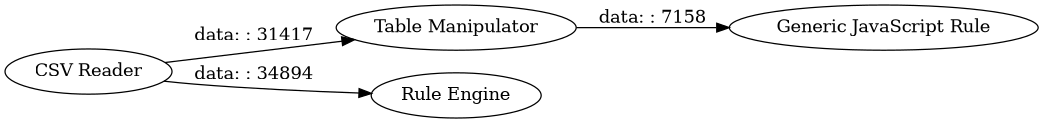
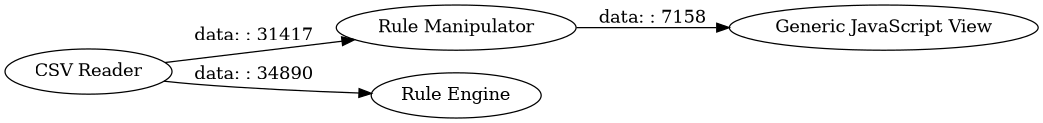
  digraph {
    rankdir=LR
-   n1 [label="Table Manipulator"]
-   n2 [label="Generic JavaScript Rule"]
+   n1 [label="Rule Manipulator"]
+   n2 [label="Generic JavaScript View"]
    n3 [label="CSV Reader"]
    n4 [label="Rule Engine"]
    n1 -> n2 [label="data: : 7158"]
    n3 -> n1 [label="data: : 31417"]
-   n3 -> n4 [label="data: : 34894"]
+   n3 -> n4 [label="data: : 34890"]
  }
